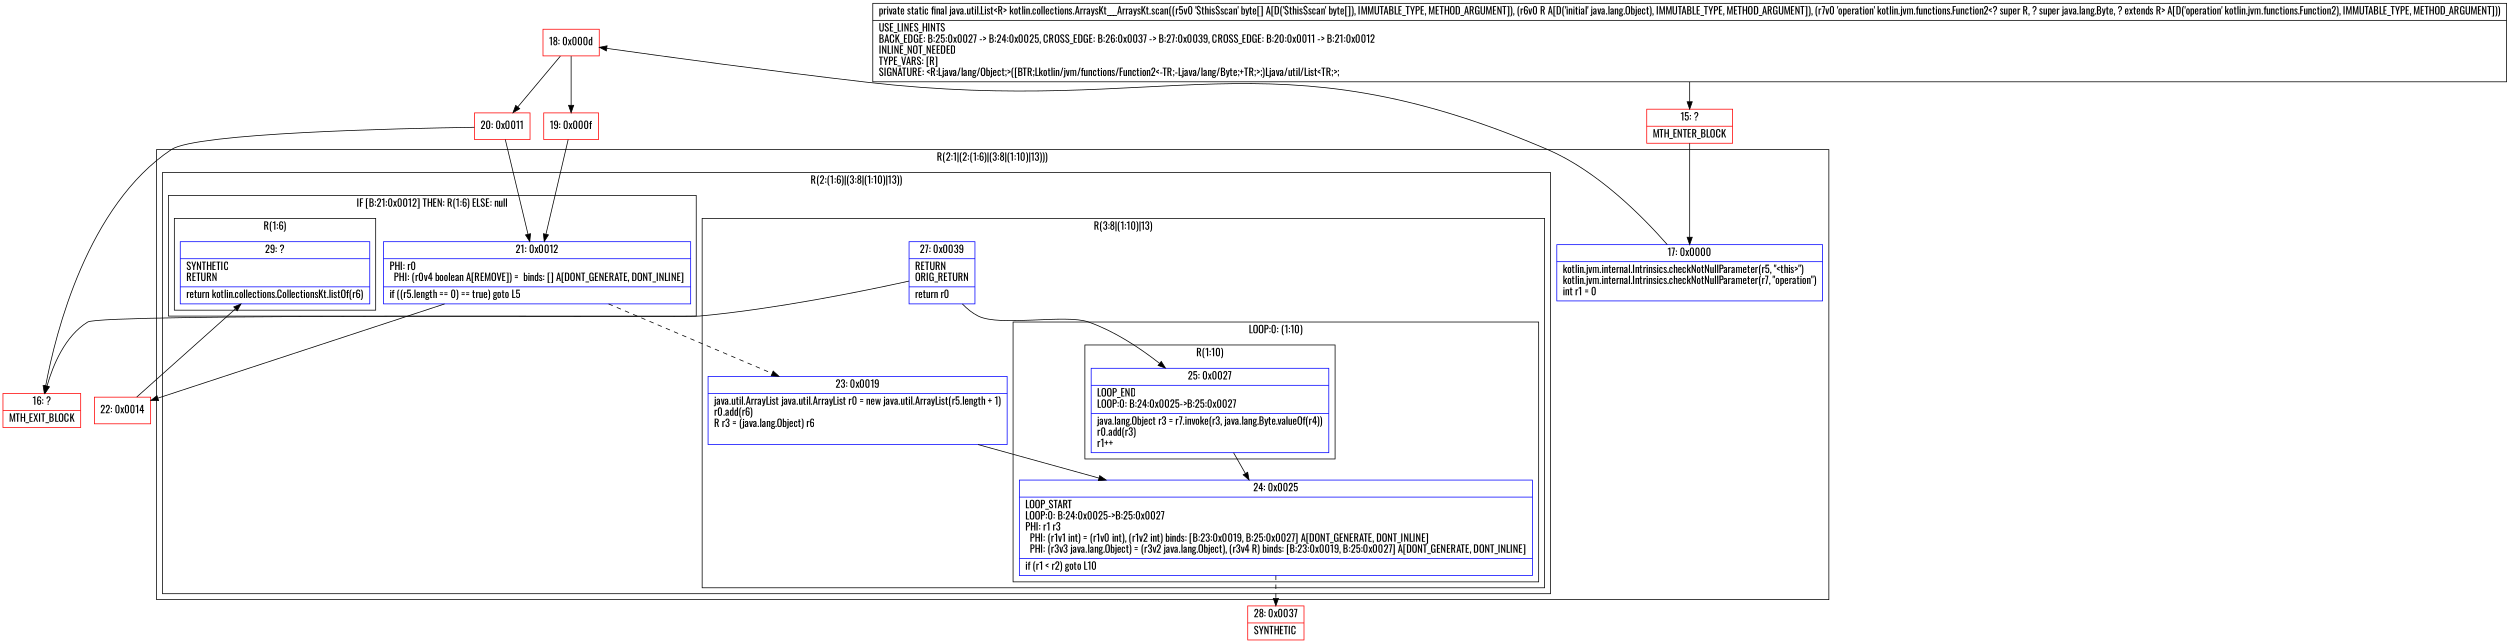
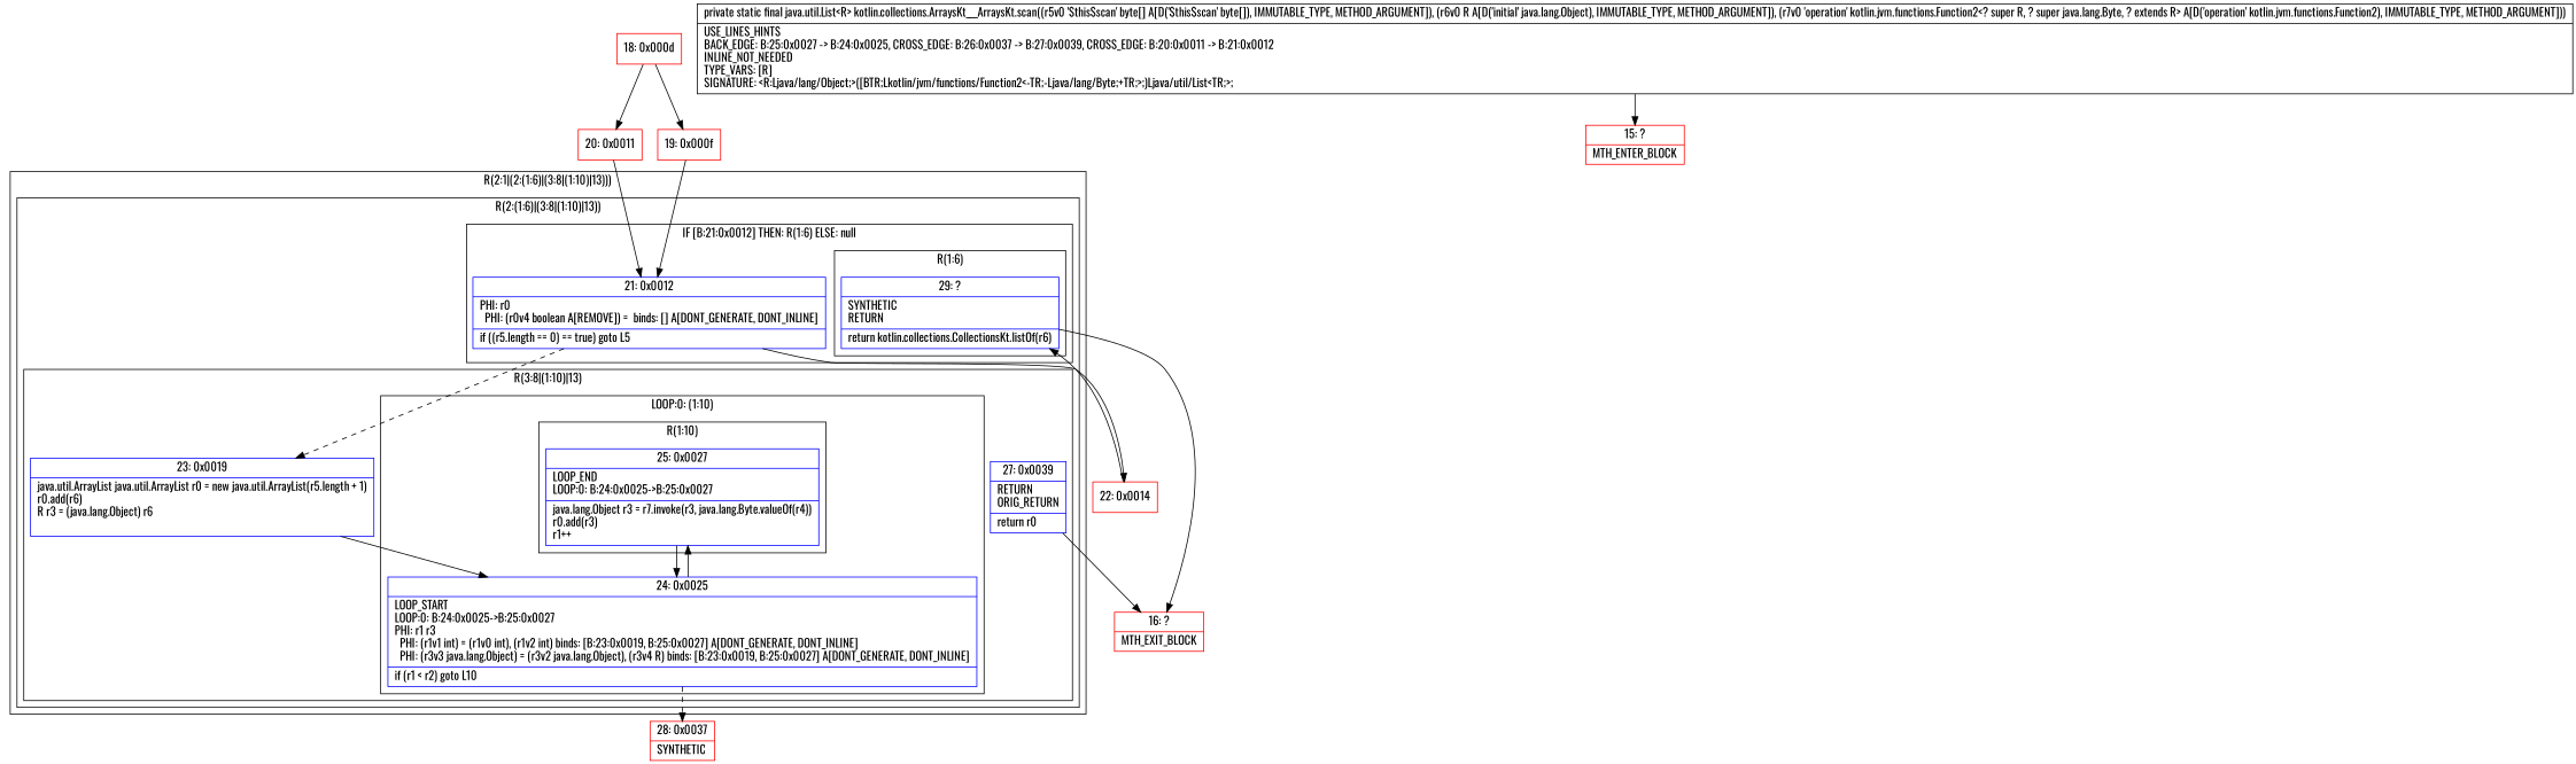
  digraph {
    fontname=Oswald
    node [color=blue fontname=Oswald shape=record]
    edge [fontname=Oswald]
    n1 [label="{29\:\ ?|SYNTHETIC\lRETURN\l|return kotlin.collections.CollectionsKt.listOf(r6)\l}"]
    n2 [label="{21\:\ 0x0012|PHI: r0 \l  PHI: (r0v4 boolean A[REMOVE]) =  binds: [] A[DONT_GENERATE, DONT_INLINE]\l|if ((r5.length == 0) == true) goto L5\l}"]
    n3 [label="{25\:\ 0x0027|LOOP_END\lLOOP:0: B:24:0x0025\-\>B:25:0x0027\l|java.lang.Object r3 = r7.invoke(r3, java.lang.Byte.valueOf(r4))\lr0.add(r3)\lr1++\l}"]
    n4 [label="{24\:\ 0x0025|LOOP_START\lLOOP:0: B:24:0x0025\-\>B:25:0x0027\lPHI: r1 r3 \l  PHI: (r1v1 int) = (r1v0 int), (r1v2 int) binds: [B:23:0x0019, B:25:0x0027] A[DONT_GENERATE, DONT_INLINE]\l  PHI: (r3v3 java.lang.Object) = (r3v2 java.lang.Object), (r3v4 R) binds: [B:23:0x0019, B:25:0x0027] A[DONT_GENERATE, DONT_INLINE]\l|if (r1 \< r2) goto L10\l}"]
    n5 [label="{23\:\ 0x0019|java.util.ArrayList java.util.ArrayList r0 = new java.util.ArrayList(r5.length + 1)\lr0.add(r6)\lR r3 = (java.lang.Object) r6\l\l}"]
    n6 [label="{27\:\ 0x0039|RETURN\lORIG_RETURN\l|return r0\l}"]
-   n7 [label="{17\:\ 0x0000|kotlin.jvm.internal.Intrinsics.checkNotNullParameter(r5, \"\<this\>\")\lkotlin.jvm.internal.Intrinsics.checkNotNullParameter(r7, \"operation\")\lint r1 = 0\l}"]
    n8 [color=red label="{16\:\ ?|MTH_EXIT_BLOCK\l}"]
    n9 [color=red label="{22\:\ 0x0014}"]
    n10 [color=red label="{28\:\ 0x0037|SYNTHETIC\l}"]
    n11 [color=red label="{18\:\ 0x000d}"]
    n12 [color=red label="{19\:\ 0x000f}"]
    n13 [color=red label="{20\:\ 0x0011}"]
    n14 [color=red label="{15\:\ ?|MTH_ENTER_BLOCK\l}"]
    n15 [label="{private static final java.util.List\<R\> kotlin.collections.ArraysKt___ArraysKt.scan((r5v0 '$this$scan' byte[] A[D('$this$scan' byte[]), IMMUTABLE_TYPE, METHOD_ARGUMENT]), (r6v0 R A[D('initial' java.lang.Object), IMMUTABLE_TYPE, METHOD_ARGUMENT]), (r7v0 'operation' kotlin.jvm.functions.Function2\<? super R, ? super java.lang.Byte, ? extends R\> A[D('operation' kotlin.jvm.functions.Function2), IMMUTABLE_TYPE, METHOD_ARGUMENT]))  | USE_LINES_HINTS\lBACK_EDGE: B:25:0x0027 \-\> B:24:0x0025, CROSS_EDGE: B:26:0x0037 \-\> B:27:0x0039, CROSS_EDGE: B:20:0x0011 \-\> B:21:0x0012\lINLINE_NOT_NEEDED\lTYPE_VARS: [R]\lSIGNATURE: \<R:Ljava\/lang\/Object;\>([BTR;Lkotlin\/jvm\/functions\/Function2\<\-TR;\-Ljava\/lang\/Byte;+TR;\>;)Ljava\/util\/List\<TR;\>;\l}" color=""]
    subgraph cluster_1 {
      label="R(2:1|(2:(1:6)|(3:8|(1:10)|13)))"
-     n7
      subgraph cluster_2 {
        label="R(2:(1:6)|(3:8|(1:10)|13))"
        subgraph cluster_3 {
          label="IF [B:21:0x0012] THEN: R(1:6) ELSE: null"
          n2
          subgraph cluster_4 {
            label="R(1:6)"
            n1
          }
        }
        subgraph cluster_5 {
          label="R(3:8|(1:10)|13)"
          n5
          n6
          subgraph cluster_6 {
            label="LOOP:0: (1:10)"
            n4
            subgraph cluster_7 {
              label="R(1:10)"
              n3
            }
          }
        }
      }
    }
-   n13 -> n8
+   n1 -> n8
    n2 -> n5 [style=dashed]
    n2 -> n9
    n3 -> n4
-   n6 -> n3
+   n4 -> n3
    n4 -> n10 [style=dashed]
    n5 -> n4
    n6 -> n8
-   n7 -> n11
    n9 -> n1
    n11 -> n12
    n11 -> n13
    n12 -> n2
    n13 -> n2
-   n14 -> n7
    n15 -> n14
  }
